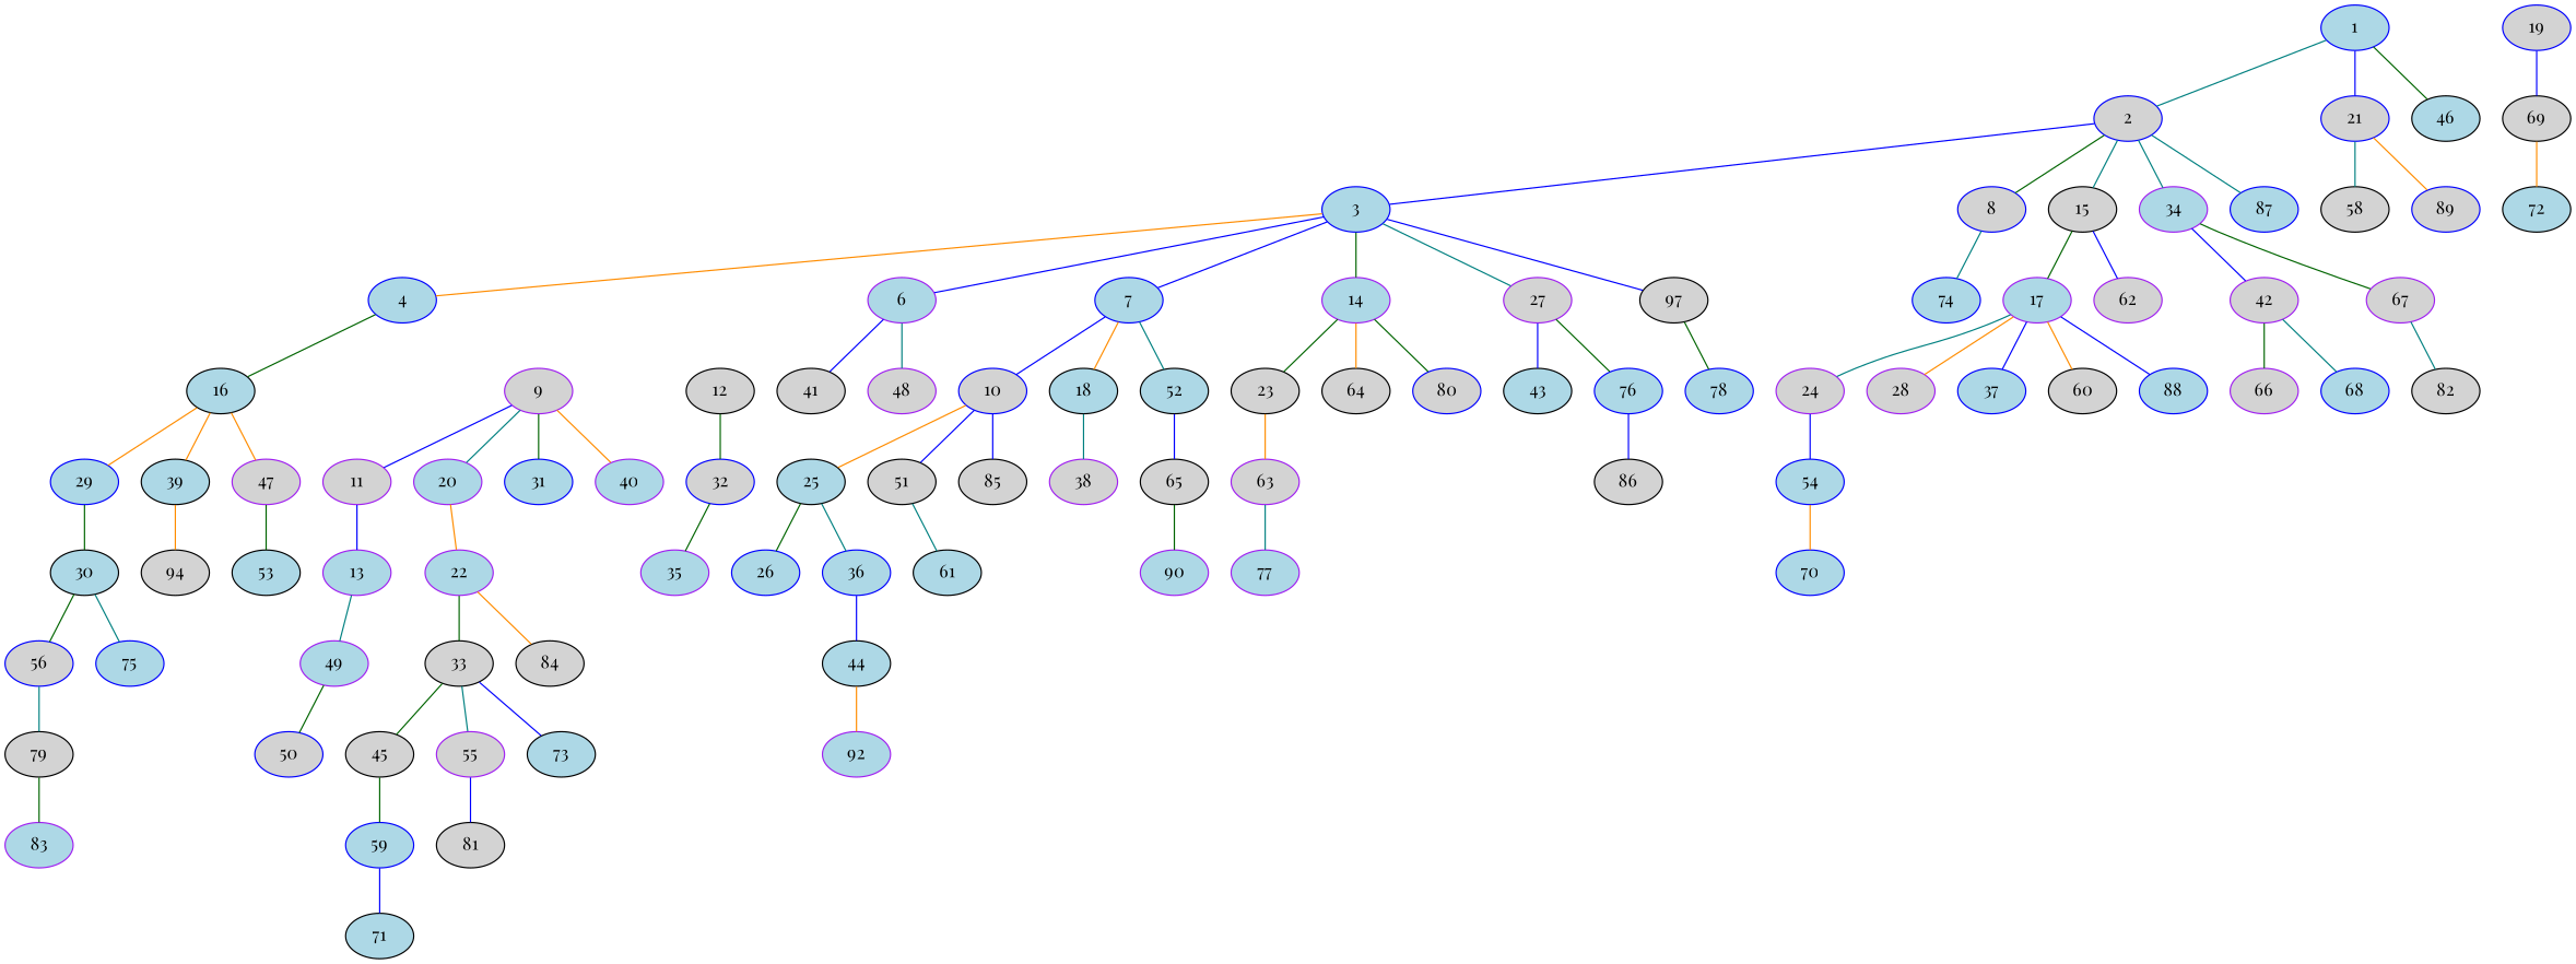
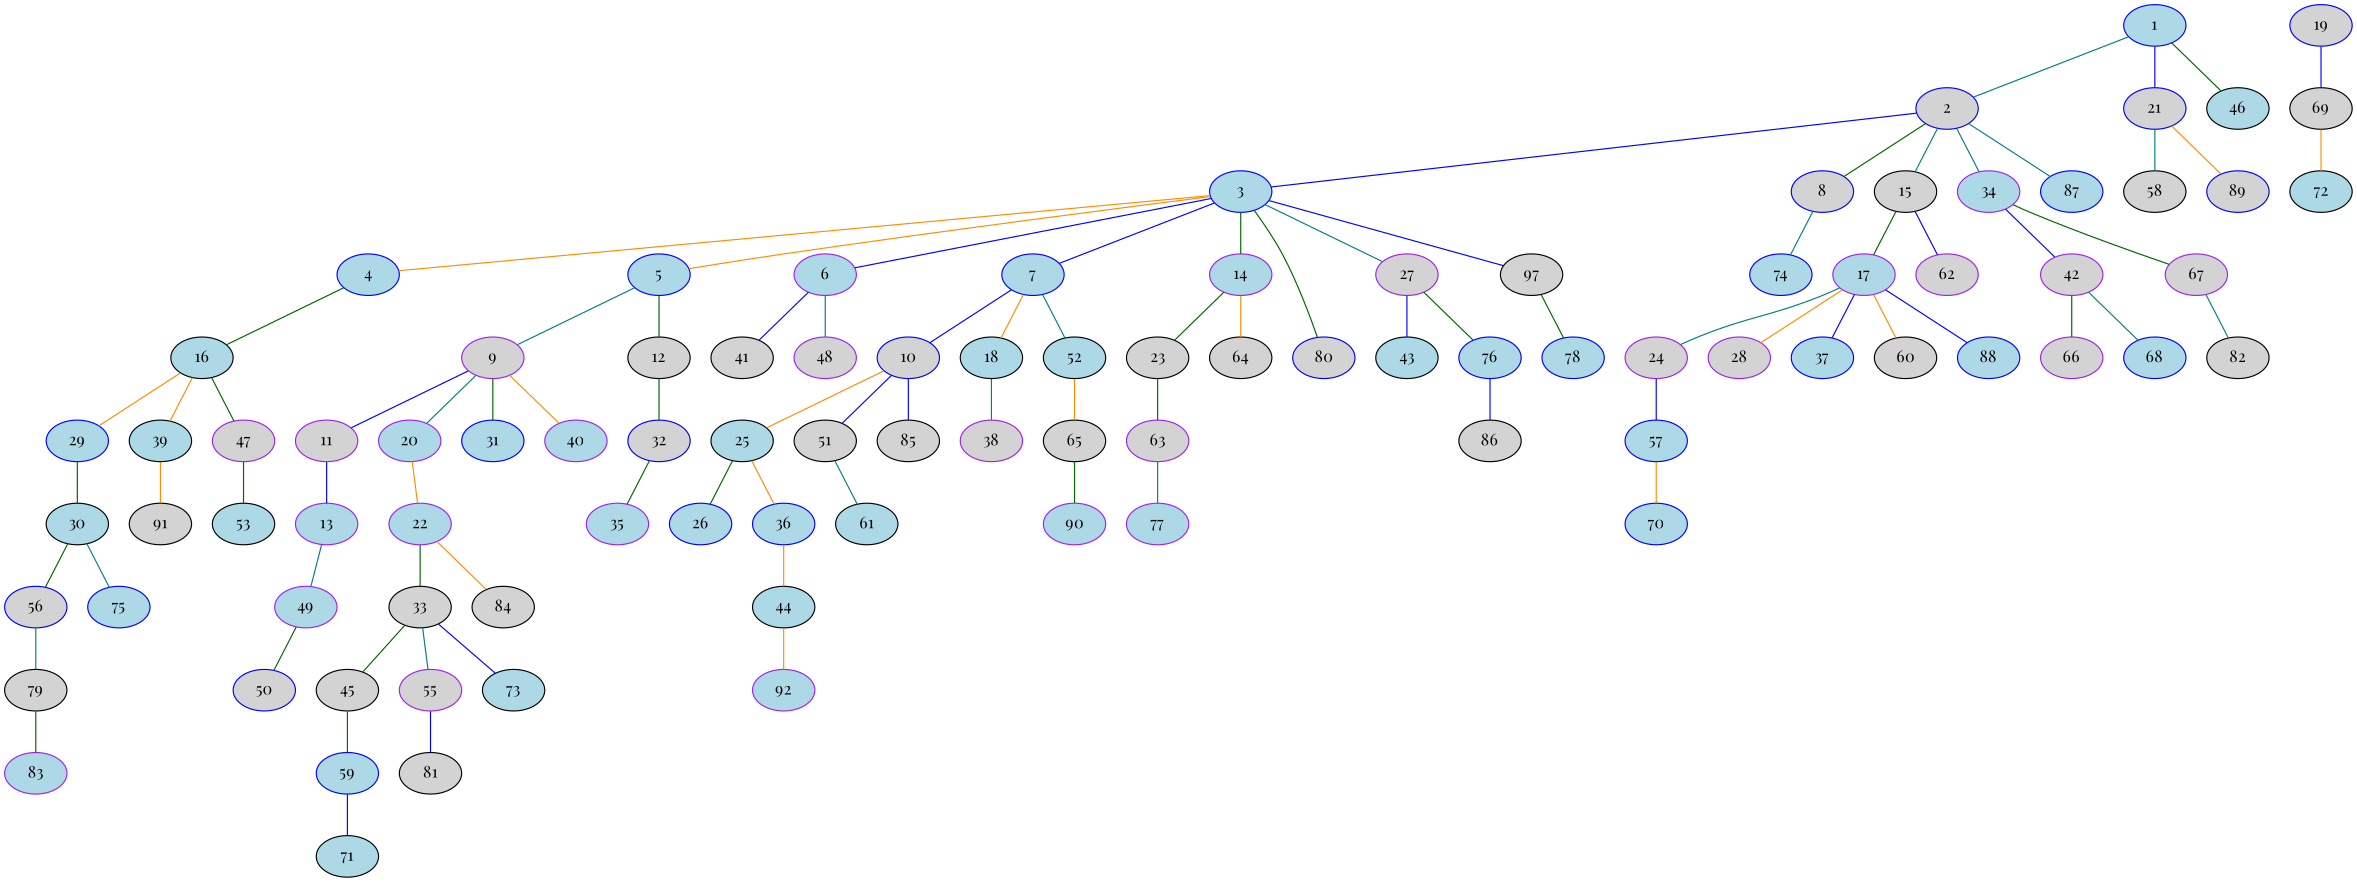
  graph {
    fontname="Playfair Display"
    node [color=black fillcolor=lightblue fontname="Playfair Display" style=filled]
    edge [color=darkgreen fontname="Playfair Display"]
    1 [color=blue]
    2 [color=blue fillcolor=lightgrey]
    21 [color=blue fillcolor=lightgrey]
    46
    3 [color=blue]
    8 [color=blue fillcolor=lightgrey]
    15 [fillcolor=lightgrey]
    34 [color=purple]
    87 [color=blue]
    58 [fillcolor=lightgrey]
    89 [color=blue fillcolor=lightgrey]
    4 [color=blue]
+   5 [color=blue]
    6 [color=purple]
    7 [color=blue]
    14 [color=purple]
    27 [color=purple fillcolor=lightgrey]
    n18 [fillcolor=lightgrey label=97]
    74 [color=blue]
    17 [color=purple]
    62 [color=purple fillcolor=lightgrey]
    42 [color=purple fillcolor=lightgrey]
    67 [color=purple fillcolor=lightgrey]
    16
    9 [color=purple fillcolor=lightgrey]
    12 [fillcolor=lightgrey]
    41 [fillcolor=lightgrey]
    48 [color=purple fillcolor=lightgrey]
    10 [color=blue fillcolor=lightgrey]
    18
    52
    23 [fillcolor=lightgrey]
    64 [fillcolor=lightgrey]
    80 [color=blue fillcolor=lightgrey]
    43
    76 [color=blue]
    78 [color=blue]
    29 [color=blue]
    39
    47 [color=purple fillcolor=lightgrey]
    11 [color=purple fillcolor=lightgrey]
    20 [color=purple]
    31 [color=blue]
    40 [color=purple]
    32 [color=blue fillcolor=lightgrey]
    25
    51 [fillcolor=lightgrey]
    85 [fillcolor=lightgrey]
    38 [color=purple fillcolor=lightgrey]
    65 [fillcolor=lightgrey]
    13 [color=purple]
    19 [color=blue fillcolor=lightgrey]
    69 [fillcolor=lightgrey]
    22 [color=purple]
    26 [color=blue]
    36 [color=blue]
    61
    49 [color=purple]
    35 [color=purple]
    50 [color=blue fillcolor=lightgrey]
    63 [color=purple fillcolor=lightgrey]
    24 [color=purple fillcolor=lightgrey]
    28 [color=purple fillcolor=lightgrey]
    37 [color=blue]
    60 [fillcolor=lightgrey]
    88 [color=blue]
    30
-   91 [fillcolor=lightgrey label=94]
+   91 [fillcolor=lightgrey]
    53
-   54 [color=blue]
+   54 [color=blue label=57]
    72
    33 [fillcolor=lightgrey]
    84 [fillcolor=lightgrey]
    45 [fillcolor=lightgrey]
    55 [color=purple fillcolor=lightgrey]
    73
    77 [color=purple]
    70 [color=blue]
    44
    86 [fillcolor=lightgrey]
    56 [color=blue fillcolor=lightgrey]
    75 [color=blue]
    79 [fillcolor=lightgrey]
    59 [color=blue]
    81 [fillcolor=lightgrey]
    66 [color=purple fillcolor=lightgrey]
    68 [color=blue]
    82 [fillcolor=lightgrey]
    92 [color=purple]
    71
    90 [color=purple]
    83 [color=purple]
    1 -- 2 [color=teal]
    1 -- 21 [color=blue]
    1 -- 46
    2 -- 3 [color=blue]
    2 -- 8
    2 -- 15 [color=teal]
    2 -- 34 [color=teal]
    2 -- 87 [color=teal]
    21 -- 58 [color=teal]
    21 -- 89 [color=darkorange]
    3 -- 4 [color=darkorange]
+   3 -- 5 [color=darkorange]
    3 -- 6 [color=blue]
    3 -- 7 [color=blue]
    3 -- 14
    3 -- 27 [color=teal]
    3 -- n18 [color=blue]
    8 -- 74 [color=teal]
    15 -- 17
    15 -- 62 [color=blue]
    34 -- 42 [color=blue]
    34 -- 67
    4 -- 16
+   5 -- 9 [color=teal]
+   5 -- 12
    6 -- 41 [color=blue]
    6 -- 48 [color=teal]
    7 -- 10 [color=blue]
    7 -- 18 [color=darkorange]
    7 -- 52 [color=teal]
    14 -- 23
    14 -- 64 [color=darkorange]
-   14 -- 80
+   3 -- 80
    27 -- 43 [color=blue]
    27 -- 76
    n18 -- 78
    17 -- 24 [color=teal]
    17 -- 28 [color=darkorange]
    17 -- 37 [color=blue]
    17 -- 60 [color=darkorange]
    17 -- 88 [color=blue]
    42 -- 66
    42 -- 68 [color=teal]
    67 -- 82 [color=teal]
    16 -- 29 [color=darkorange]
    16 -- 39 [color=darkorange]
-   16 -- 47 [color=darkorange]
+   16 -- 47
    9 -- 11 [color=blue]
    9 -- 20 [color=teal]
    9 -- 31
    9 -- 40 [color=darkorange]
    12 -- 32
    10 -- 25 [color=darkorange]
    10 -- 51 [color=blue]
    10 -- 85 [color=blue]
    18 -- 38 [color=teal]
-   52 -- 65 [color=blue]
-   23 -- 63 [color=darkorange]
+   52 -- 65 [color=darkorange]
+   23 -- 63
    76 -- 86 [color=blue]
    29 -- 30
    39 -- 91 [color=darkorange]
    47 -- 53
    11 -- 13 [color=blue]
    20 -- 22 [color=darkorange]
    32 -- 35
    25 -- 26
-   25 -- 36 [color=teal]
+   25 -- 36 [color=darkorange]
    51 -- 61 [color=teal]
    65 -- 90
    13 -- 49 [color=teal]
    19 -- 69 [color=blue]
    69 -- 72 [color=darkorange]
    22 -- 33
    22 -- 84 [color=darkorange]
-   36 -- 44 [color=blue]
+   36 -- 44 [color=darkorange]
    49 -- 50
    63 -- 77 [color=teal]
    24 -- 54 [color=blue]
    30 -- 56
    30 -- 75 [color=teal]
    54 -- 70 [color=darkorange]
    33 -- 45
    33 -- 55 [color=teal]
    33 -- 73 [color=blue]
    45 -- 59
    55 -- 81 [color=blue]
    44 -- 92 [color=darkorange]
    56 -- 79 [color=teal]
    79 -- 83
    59 -- 71 [color=blue]
  }
